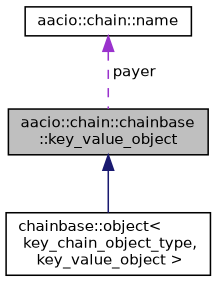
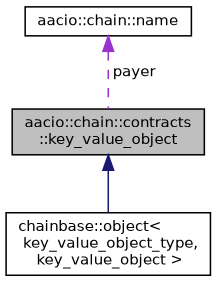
  digraph {
    node [color=black fillcolor=white fontname=Helvetica fontsize=10 shape=record style=filled]
    edge [dir=back fontname=Helvetica fontsize=10 labelfontname=Helvetica labelfontsize=10]
-   n1 [fillcolor=grey75 fontcolor=black height=0.2 label="aacio::chain::chainbase\l::key_value_object" width=0.4]
-   n2 [height=0.2 label="chainbase::object\<\l key_chain_object_type,\l key_value_object \>" width=0.4]
+   n1 [fillcolor=grey75 fontcolor=black height=0.2 label="aacio::chain::contracts\l::key_value_object" width=0.4]
+   n2 [height=0.2 label="chainbase::object\<\l key_value_object_type,\l key_value_object \>" width=0.4]
    n3 [height=0.2 label="aacio::chain::name" width=0.4]
    n1 -> n2 [color=midnightblue style=solid]
    n3 -> n1 [color=darkorchid3 label=" payer" style=dashed]
  }
